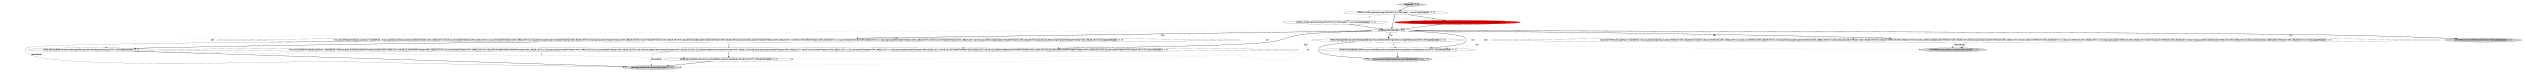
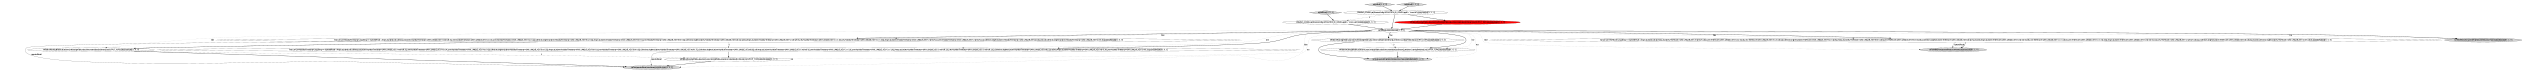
  digraph {
    fontname="Liberation Sans"
    node [fillcolor=white fontname="Liberation Sans" shape=ellipse style=filled]
    edge [fontname="Liberation Sans" style=bold]
    n1 [label="final List<List<KeyValueTimestamp<Long,String>>> expectedResult = Arrays.asList(null,null,null,Arrays.asList(new KeyValueTimestamp<>(ANY_UNIQUE_KEY,\"A-null-null\",3L),new KeyValueTimestamp<>(ANY_UNIQUE_KEY,\"A-a-a\",4L),new KeyValueTimestamp<>(ANY_UNIQUE_KEY,\"A-a-a\",4L)),Collections.singletonList(new KeyValueTimestamp<>(ANY_UNIQUE_KEY,\"B-a-a\",5L)),Arrays.asList(new KeyValueTimestamp<>(ANY_UNIQUE_KEY,\"B-b-b\",6L),new KeyValueTimestamp<>(ANY_UNIQUE_KEY,\"B-b-b\",6L)),Collections.singletonList(new KeyValueTimestamp<>(ANY_UNIQUE_KEY,null,7L)),null,null,Arrays.asList(new KeyValueTimestamp<>(ANY_UNIQUE_KEY,\"C-null-null\",9L),new KeyValueTimestamp<>(ANY_UNIQUE_KEY,\"C-c-c\",10L),new KeyValueTimestamp<>(ANY_UNIQUE_KEY,\"C-c-c\",10L)),Arrays.asList(new KeyValueTimestamp<>(ANY_UNIQUE_KEY,\"C-null-null\",11L),new KeyValueTimestamp<>(ANY_UNIQUE_KEY,\"C-null-null\",11L)),Collections.singletonList(new KeyValueTimestamp<>(ANY_UNIQUE_KEY,null,12L)),null,null,Collections.singletonList(new KeyValueTimestamp<>(ANY_UNIQUE_KEY,\"D-d-d\",15L)))@@@9@@@['1', '0', '0']"]
    n2 [label="final List<List<KeyValueTimestamp<Long,String>>> expectedResult = Arrays.asList(null,null,null,Arrays.asList(new KeyValueTimestamp<>(ANY_UNIQUE_KEY,\"A-null-null\",3L),new KeyValueTimestamp<>(ANY_UNIQUE_KEY,\"A-a-a\",4L),new KeyValueTimestamp<>(ANY_UNIQUE_KEY,\"A-a-a\",4L)),Collections.singletonList(new KeyValueTimestamp<>(ANY_UNIQUE_KEY,\"B-a-a\",5L)),Arrays.asList(new KeyValueTimestamp<>(ANY_UNIQUE_KEY,\"B-b-b\",6L),new KeyValueTimestamp<>(ANY_UNIQUE_KEY,\"B-b-b\",6L)),Collections.singletonList(new KeyValueTimestamp<>(ANY_UNIQUE_KEY,\"null-b\",7L)),Collections.singletonList(new KeyValueTimestamp<>(ANY_UNIQUE_KEY,null,8L)),null,Arrays.asList(new KeyValueTimestamp<>(ANY_UNIQUE_KEY,\"C-null-null\",9L),new KeyValueTimestamp<>(ANY_UNIQUE_KEY,\"C-c-c\",10L),new KeyValueTimestamp<>(ANY_UNIQUE_KEY,\"C-c-c\",10L)),Arrays.asList(new KeyValueTimestamp<>(ANY_UNIQUE_KEY,\"C-null-null\",11L),new KeyValueTimestamp<>(ANY_UNIQUE_KEY,\"C-null-null\",11L)),Collections.singletonList(new KeyValueTimestamp<>(ANY_UNIQUE_KEY,null,12L)),null,null,Arrays.asList(new KeyValueTimestamp<>(ANY_UNIQUE_KEY,\"null-d\",14L),new KeyValueTimestamp<>(ANY_UNIQUE_KEY,\"D-d-d\",15L)))@@@9@@@['0', '0', '1']"]
    n3 [label="leftTable.leftJoin(rightTable,valueJoiner).leftJoin(rightTable,valueJoiner,materialized).toStream().to(OUTPUT_TOPIC)@@@10@@@['1', '0', '0']"]
    n4 [fillcolor=lightgray label="runTest(expectedResult,storeName)@@@11@@@['1', '0', '1']"]
    n5 [label="leftTable.leftJoin(rightTable,valueJoiner).outerJoin(rightTable,valueJoiner,materialized).toStream().to(OUTPUT_TOPIC)@@@10@@@['0', '0', '1']"]
    n6 [fillcolor=lightgray label="runTest(expectedFinalMultiJoinResult,storeName)@@@6@@@['1', '0', '1']"]
    n7 [label="cacheEnabled@@@4@@@['1', '1', '1']" shape=diamond]
    n8 [label="final List<List<TestRecord<Long,String>>> expectedResult = Arrays.asList(null,null,null,Arrays.asList(new TestRecord<>(ANY_UNIQUE_KEY,\"A-null-null\",null,3L),new TestRecord<>(ANY_UNIQUE_KEY,\"A-a-a\",null,4L),new TestRecord<>(ANY_UNIQUE_KEY,\"A-a-a\",null,4L)),Collections.singletonList(new TestRecord<>(ANY_UNIQUE_KEY,\"B-a-a\",null,5L)),Arrays.asList(new TestRecord<>(ANY_UNIQUE_KEY,\"B-b-b\",null,6L),new TestRecord<>(ANY_UNIQUE_KEY,\"B-b-b\",null,6L)),Collections.singletonList(new TestRecord<>(ANY_UNIQUE_KEY,null,null,7L)),null,null,Arrays.asList(new TestRecord<>(ANY_UNIQUE_KEY,\"C-null-null\",null,9L),new TestRecord<>(ANY_UNIQUE_KEY,\"C-c-c\",null,10L),new TestRecord<>(ANY_UNIQUE_KEY,\"C-c-c\",null,10L)),Arrays.asList(new TestRecord<>(ANY_UNIQUE_KEY,\"C-null-null\",null,11L),new TestRecord<>(ANY_UNIQUE_KEY,\"C-null-null\",null,11L)),Collections.singletonList(new TestRecord<>(ANY_UNIQUE_KEY,null,null,12L)),null,null,Collections.singletonList(new TestRecord<>(ANY_UNIQUE_KEY,\"D-d-d\",null,15L)))@@@9@@@['0', '1', '0']"]
    n9 [label="leftTable.leftJoin(rightTable,valueJoiner).leftJoin(rightTable,valueJoiner,materialized).toStream().peek(new CountingPeek(true)).to(OUTPUT_TOPIC)@@@5@@@['1', '0', '0']"]
    n10 [fillcolor=lightgray label="runTestWithDriver(expectedFinalMultiJoinResult,storeName)@@@6@@@['0', '1', '0']"]
    n11 [fillcolor=lightgray label="runTestWithDriver(expectedResult,storeName)@@@10@@@['0', '1', '0']"]
    n12 [label="leftTable.leftJoin(rightTable,valueJoiner).outerJoin(rightTable,valueJoiner,materialized).toStream().peek(new CountingPeek(true)).to(OUTPUT_TOPIC)@@@5@@@['0', '0', '1']"]
    n13 [fillcolor=red label="leftTable.leftJoin(rightTable,valueJoiner).leftJoin(rightTable,valueJoiner,materialized).toStream().to(OUTPUT_TOPIC)@@@4@@@['0', '1', '0']"]
+   n14 [fillcolor=lightgray label="testLeftLeft['1', '0', '0']" shape=diamond]
    n15 [label="STREAMS_CONFIG.put(StreamsConfig.APPLICATION_ID_CONFIG,appID + \"-inner-left\")@@@3@@@['1', '1', '0']"]
    n16 [label="STREAMS_CONFIG.put(StreamsConfig.APPLICATION_ID_CONFIG,appID + \"-inner-outer\")@@@3@@@['0', '0', '1']"]
+   n17 [fillcolor=lightgray label="testLeftOuter['0', '0', '1']" shape=diamond]
    n18 [fillcolor=lightgray label="testLeftLeft['0', '1', '0']" shape=diamond]
    n1 -> n2 [label=0 style=dashed]
    n1 -> n3
    n1 -> n4 [label=expectedResult style=solid]
    n2 -> n4 [label=expectedResult style=solid]
    n2 -> n5
    n3 -> n4
    n3 -> n5 [label=0 style=dashed]
    n5 -> n4
    n7 -> n1
    n7 -> n1 [label=false style=dotted]
    n7 -> n2 [label=false style=dotted]
    n7 -> n2
    n7 -> n3 [label=false style=dotted]
    n7 -> n4 [label=true style=dotted]
    n7 -> n5 [label=false style=dotted]
    n7 -> n6 [label=true style=dotted]
    n7 -> n8 [label=false style=dotted]
    n7 -> n8
    n7 -> n9
    n7 -> n9 [label=true style=dotted]
    n7 -> n10 [label=true style=dotted]
    n7 -> n10
    n7 -> n11 [label=false style=dotted]
    n7 -> n12 [label=true style=dotted]
    n7 -> n12
    n8 -> n11 [label=expectedResult style=solid]
    n8 -> n11
    n9 -> n6
    n9 -> n12 [label=0 style=dashed]
    n12 -> n6
    n13 -> n7
+   n14 -> n15
    n15 -> n7
    n15 -> n13
    n15 -> n16 [label=0 style=dashed]
    n16 -> n7
+   n17 -> n16
    n18 -> n15
  }
